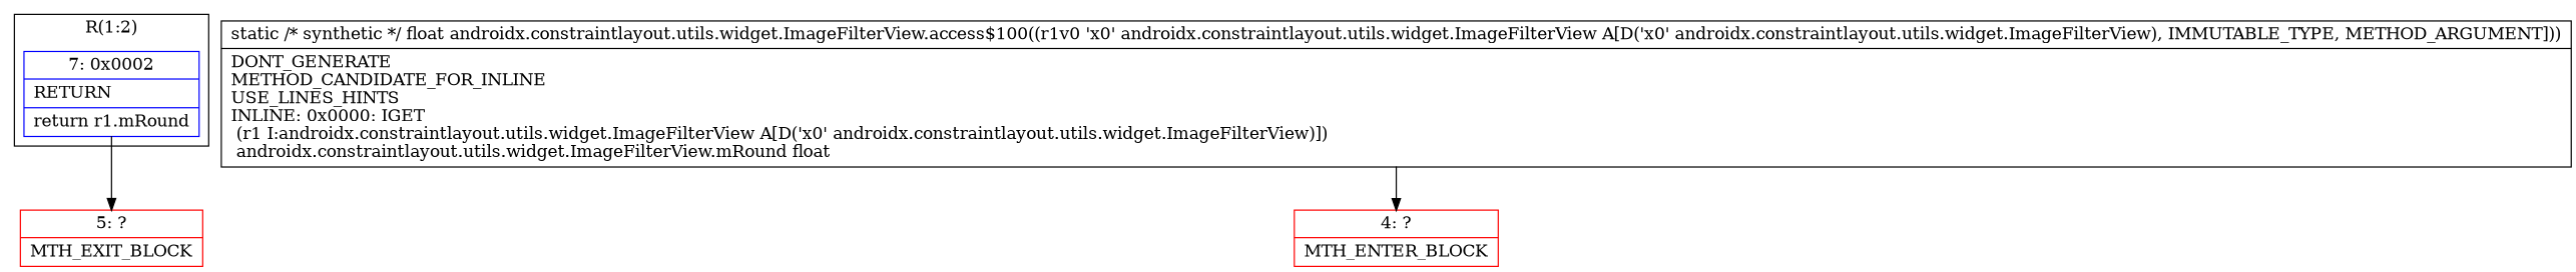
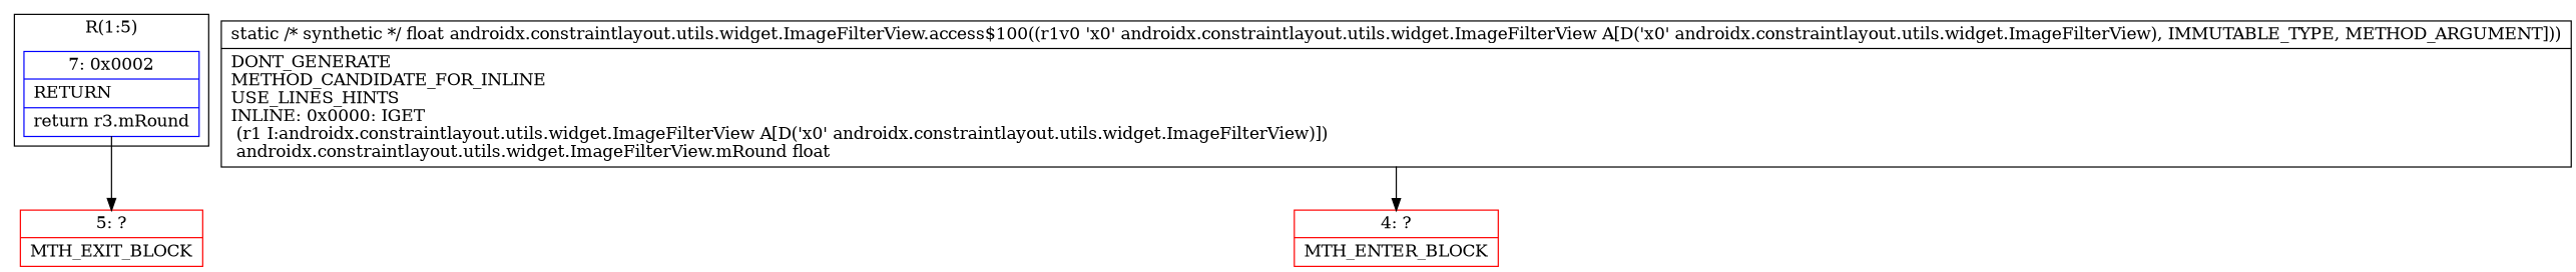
  digraph {
    node [color=red shape=record]
-   n1 [color=blue label="{7\:\ 0x0002|RETURN\l|return r1.mRound\l}"]
+   n1 [color=blue label="{7\:\ 0x0002|RETURN\l|return r3.mRound\l}"]
    n2 [label="{5\:\ ?|MTH_EXIT_BLOCK\l}"]
    n3 [label="{4\:\ ?|MTH_ENTER_BLOCK\l}"]
    n4 [label="{static \/* synthetic *\/ float androidx.constraintlayout.utils.widget.ImageFilterView.access$100((r1v0 'x0' androidx.constraintlayout.utils.widget.ImageFilterView A[D('x0' androidx.constraintlayout.utils.widget.ImageFilterView), IMMUTABLE_TYPE, METHOD_ARGUMENT]))  | DONT_GENERATE\lMETHOD_CANDIDATE_FOR_INLINE\lUSE_LINES_HINTS\lINLINE: 0x0000: IGET  \l  (r1 I:androidx.constraintlayout.utils.widget.ImageFilterView A[D('x0' androidx.constraintlayout.utils.widget.ImageFilterView)])\l androidx.constraintlayout.utils.widget.ImageFilterView.mRound float\l}" color=""]
    subgraph cluster_1 {
-     label="R(1:2)"
+     label="R(1:5)"
      n1
    }
    n1 -> n2
    n4 -> n3
  }
